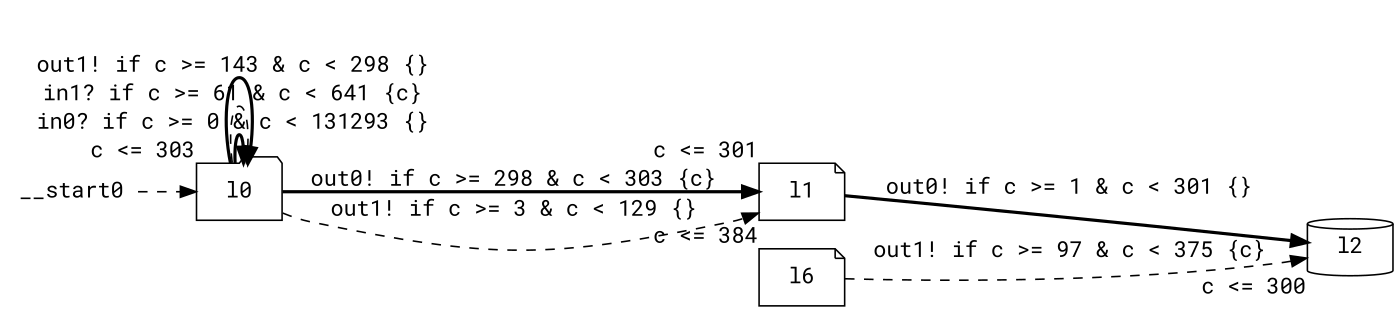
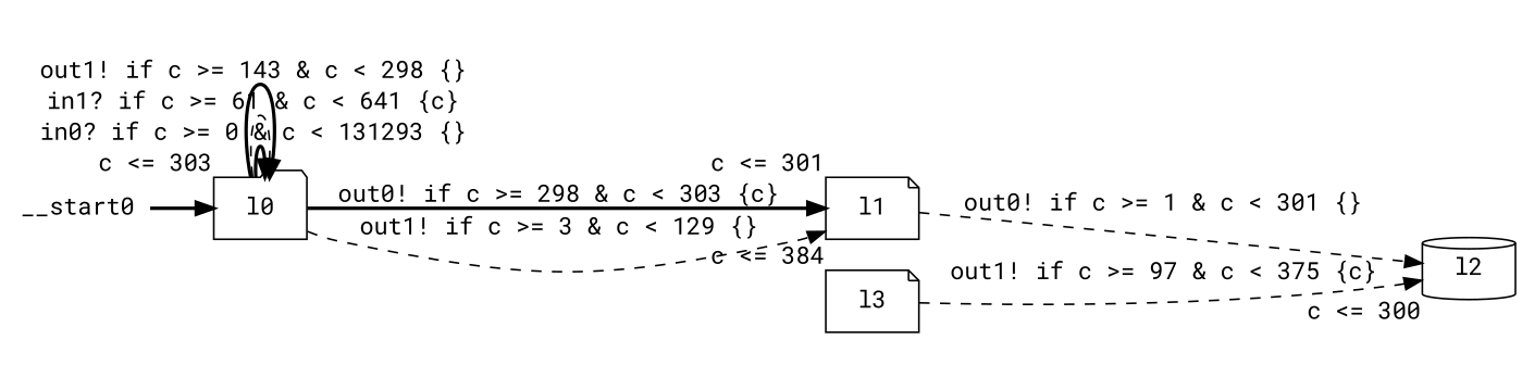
  digraph {
    fontname="Roboto Mono"
    rankdir=LR
    node [fontname="Roboto Mono" shape=note margin=0]
    edge [fontname="Roboto Mono" style=bold]
    __start0 [shape=none margin=""]
    n2 [label=l0 shape=folder xlabel="c <= 303"]
    n3 [label=l1 xlabel="c <= 301"]
    n4 [label=l2 shape=cylinder xlabel="c <= 300"]
-   n5 [label=l6 xlabel="c <= 384"]
-   __start0 -> n2 [style=dashed]
+   n5 [label=l3 xlabel="c <= 384"]
+   __start0 -> n2
    n2 -> n2 [label="in0? if c >= 0 & c < 131293 {} "]
    n2 -> n2 [label="in1? if c >= 61 & c < 641 {c} " style=dashed]
    n2 -> n2 [label="out1! if c >= 143 & c < 298 {} "]
    n2 -> n3 [label="out0! if c >= 298 & c < 303 {c} "]
    n2 -> n3 [label="out1! if c >= 3 & c < 129 {} " style=dashed]
-   n3 -> n4 [label="out0! if c >= 1 & c < 301 {} "]
+   n3 -> n4 [label="out0! if c >= 1 & c < 301 {} " style=dashed]
    n5 -> n4 [label="out1! if c >= 97 & c < 375 {c} " style=dashed]
  }
